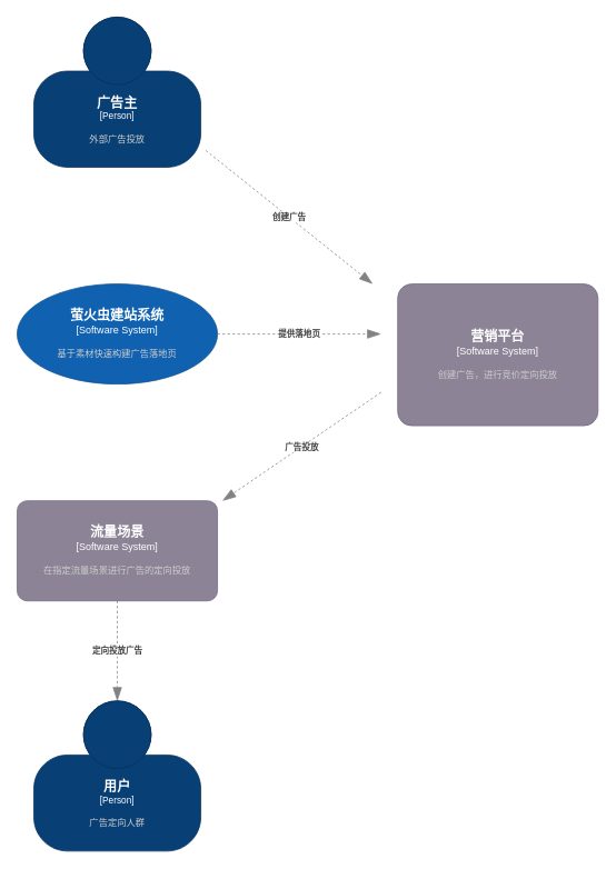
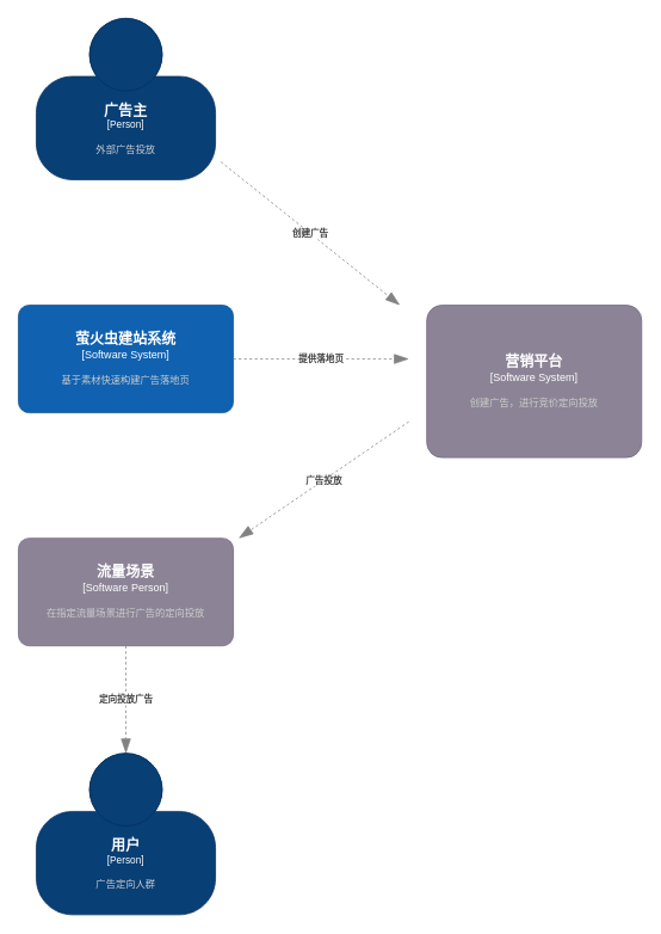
  <mxCell id="0" />
  <mxCell id="1" parent="0" />
  <mxCell id="2" value="&lt;font style=&quot;font-size: 16px&quot;&gt;&lt;b&gt;广告主&lt;/b&gt;&lt;/font&gt;&lt;div&gt;[Person]&lt;/div&gt;&lt;br&gt;&lt;div&gt;&lt;font style=&quot;font-size: 11px&quot;&gt;&lt;font color=&quot;#cccccc&quot;&gt;外部广告投放&lt;/font&gt;&lt;/div&gt;" style="html=1;fontSize=11;dashed=0;whiteSpace=wrap;fillColor=#083F75;strokeColor=#06315C;fontColor=#ffffff;shape=mxgraph.c4.person2;align=center;metaEdit=1;points=[[0.5,0,0],[1,0.5,0],[1,0.75,0],[0.75,1,0],[0.5,1,0],[0.25,1,0],[0,0.75,0],[0,0.5,0]];resizable=0;" vertex="1" parent="1"><mxGeometry x="40" y="20" width="200" height="180" as="geometry" /></mxCell>
- <mxCell id="3" value="&lt;font style=&quot;font-size: 16px&quot;&gt;&lt;b&gt;萤火虫建站系统&lt;/b&gt;&lt;/font&gt;&lt;div&gt;[Software System]&lt;/div&gt;&lt;br&gt;&lt;div&gt;&lt;font style=&quot;font-size: 11px&quot;&gt;&lt;font color=&quot;#cccccc&quot;&gt;基于素材快速构建广告落地页&lt;/font&gt;&lt;/div&gt;" style="ellipse;whiteSpace=wrap;html=1;labelBackgroundColor=none;fillColor=#1061B0;fontColor=#ffffff;align=center;arcSize=10;strokeColor=#0D5091;metaEdit=1;resizable=0;points=[[0.25,0,0],[0.5,0,0],[0.75,0,0],[1,0.25,0],[1,0.5,0],[1,0.75,0],[0.75,1,0],[0.5,1,0],[0.25,1,0],[0,0.75,0],[0,0.5,0],[0,0.25,0]];" vertex="1" parent="1"><mxGeometry x="20" y="340" width="240" height="120" as="geometry" /></mxCell>
+ <mxCell id="3" value="&lt;font style=&quot;font-size: 16px&quot;&gt;&lt;b&gt;萤火虫建站系统&lt;/b&gt;&lt;/font&gt;&lt;div&gt;[Software System]&lt;/div&gt;&lt;br&gt;&lt;div&gt;&lt;font style=&quot;font-size: 11px&quot;&gt;&lt;font color=&quot;#cccccc&quot;&gt;基于素材快速构建广告落地页&lt;/font&gt;&lt;/div&gt;" style="rounded=1;whiteSpace=wrap;html=1;labelBackgroundColor=none;fillColor=#1061B0;fontColor=#ffffff;align=center;arcSize=10;strokeColor=#0D5091;metaEdit=1;resizable=0;points=[[0.25,0,0],[0.5,0,0],[0.75,0,0],[1,0.25,0],[1,0.5,0],[1,0.75,0],[0.75,1,0],[0.5,1,0],[0.25,1,0],[0,0.75,0],[0,0.5,0],[0,0.25,0]];" vertex="1" parent="1"><mxGeometry x="20" y="340" width="240" height="120" as="geometry" /></mxCell>
  <mxCell id="4" value="&lt;font style=&quot;font-size: 16px&quot;&gt;&lt;b&gt;用户&lt;/b&gt;&lt;/font&gt;&lt;div&gt;[Person]&lt;/div&gt;&lt;br&gt;&lt;div&gt;&lt;font style=&quot;font-size: 11px&quot;&gt;&lt;font color=&quot;#cccccc&quot;&gt;广告定向人群&lt;/font&gt;&lt;/div&gt;" style="html=1;fontSize=11;dashed=0;whiteSpace=wrap;fillColor=#083F75;strokeColor=#06315C;fontColor=#ffffff;shape=mxgraph.c4.person2;align=center;metaEdit=1;points=[[0.5,0,0],[1,0.5,0],[1,0.75,0],[0.75,1,0],[0.5,1,0],[0.25,1,0],[0,0.75,0],[0,0.5,0]];resizable=0;" vertex="1" parent="1"><mxGeometry x="40" y="840" width="200" height="180" as="geometry" /></mxCell>
  <mxCell id="5" value="&lt;div style=&quot;text-align: left&quot;&gt;&lt;div style=&quot;text-align: center&quot;&gt;&lt;b&gt;提供落地页&lt;/b&gt;&lt;/div&gt;" style="endArrow=blockThin;html=1;fontSize=10;fontColor=#404040;strokeWidth=1;endFill=1;strokeColor=#828282;elbow=vertical;metaEdit=1;endSize=14;startSize=14;jumpStyle=arc;jumpSize=16;rounded=0;edgeStyle=orthogonalEdgeStyle;dashed=1;exitX=1;exitY=0.5;exitDx=0;exitDy=0;exitPerimeter=0;entryX=0;entryY=0.5;entryDx=0;entryDy=0;entryPerimeter=0;" edge="1" parent="1" source="3"><mxGeometry width="240" relative="1" as="geometry"><mxPoint x="366" y="590" as="sourcePoint" /><mxPoint x="456" y="400" as="targetPoint" /></mxGeometry></mxCell>
  <mxCell id="6" value="&lt;div style=&quot;text-align: left&quot;&gt;&lt;div style=&quot;text-align: center&quot;&gt;&lt;b&gt;创建广告&lt;/b&gt;&lt;/div&gt;" style="endArrow=blockThin;html=1;fontSize=10;fontColor=#404040;strokeWidth=1;endFill=1;strokeColor=#828282;elbow=vertical;metaEdit=1;endSize=14;startSize=14;jumpStyle=arc;jumpSize=16;rounded=0;dashed=1;" edge="1" parent="1"><mxGeometry width="240" relative="1" as="geometry"><mxPoint x="246" y="180" as="sourcePoint" /><mxPoint x="446" y="340" as="targetPoint" /></mxGeometry></mxCell>
  <mxCell id="7" value="&lt;div style=&quot;text-align: left&quot;&gt;&lt;div style=&quot;text-align: center&quot;&gt;&lt;b&gt;广告投放&lt;/b&gt;&lt;/div&gt;" style="endArrow=blockThin;html=1;fontSize=10;fontColor=#404040;strokeWidth=1;endFill=1;strokeColor=#828282;elbow=vertical;metaEdit=1;endSize=14;startSize=14;jumpStyle=arc;jumpSize=16;rounded=0;dashed=1;" edge="1" parent="1"><mxGeometry width="240" relative="1" as="geometry"><mxPoint x="456" y="470" as="sourcePoint" /><mxPoint x="266" y="600" as="targetPoint" /></mxGeometry></mxCell>
- <mxCell id="8" value="&lt;font style=&quot;font-size: 16px&quot;&gt;&lt;b&gt;流量场景&lt;/b&gt;&lt;/font&gt;&lt;div&gt;[Software System]&lt;/div&gt;&lt;br&gt;&lt;div&gt;&lt;font style=&quot;font-size: 11px&quot;&gt;&lt;font color=&quot;#cccccc&quot;&gt;在指定流量场景进行广告的定向投放&lt;/font&gt;&lt;/div&gt;" style="rounded=1;whiteSpace=wrap;html=1;labelBackgroundColor=none;fillColor=#8C8496;fontColor=#ffffff;align=center;arcSize=10;strokeColor=#736782;metaEdit=1;resizable=0;points=[[0.25,0,0],[0.5,0,0],[0.75,0,0],[1,0.25,0],[1,0.5,0],[1,0.75,0],[0.75,1,0],[0.5,1,0],[0.25,1,0],[0,0.75,0],[0,0.5,0],[0,0.25,0]];" vertex="1" parent="1"><mxGeometry x="20" y="600" width="240" height="120" as="geometry" /></mxCell>
+ <mxCell id="8" value="&lt;font style=&quot;font-size: 16px&quot;&gt;&lt;b&gt;流量场景&lt;/b&gt;&lt;/font&gt;&lt;div&gt;[Software Person]&lt;/div&gt;&lt;br&gt;&lt;div&gt;&lt;font style=&quot;font-size: 11px&quot;&gt;&lt;font color=&quot;#cccccc&quot;&gt;在指定流量场景进行广告的定向投放&lt;/font&gt;&lt;/div&gt;" style="rounded=1;whiteSpace=wrap;html=1;labelBackgroundColor=none;fillColor=#8C8496;fontColor=#ffffff;align=center;arcSize=10;strokeColor=#736782;metaEdit=1;resizable=0;points=[[0.25,0,0],[0.5,0,0],[0.75,0,0],[1,0.25,0],[1,0.5,0],[1,0.75,0],[0.75,1,0],[0.5,1,0],[0.25,1,0],[0,0.75,0],[0,0.5,0],[0,0.25,0]];" vertex="1" parent="1"><mxGeometry x="20" y="600" width="240" height="120" as="geometry" /></mxCell>
  <mxCell id="9" value="&lt;div style=&quot;text-align: left&quot;&gt;&lt;div style=&quot;text-align: center&quot;&gt;&lt;b&gt;定向投放广告&lt;/b&gt;&lt;/div&gt;" style="endArrow=blockThin;html=1;fontSize=10;fontColor=#404040;strokeWidth=1;endFill=1;strokeColor=#828282;elbow=vertical;metaEdit=1;endSize=14;startSize=14;jumpStyle=arc;jumpSize=16;rounded=0;edgeStyle=orthogonalEdgeStyle;dashed=1;exitX=0.5;exitY=1;exitDx=0;exitDy=0;exitPerimeter=0;entryX=0.5;entryY=0;entryDx=0;entryDy=0;entryPerimeter=0;" edge="1" parent="1" source="8" target="4"><mxGeometry width="240" relative="1" as="geometry"><mxPoint x="406" y="800" as="sourcePoint" /><mxPoint x="646" y="800" as="targetPoint" /></mxGeometry></mxCell>
  <mxCell id="10" value="&lt;font style=&quot;font-size: 16px&quot;&gt;&lt;b&gt;营销平台&lt;/b&gt;&lt;/font&gt;&lt;div&gt;[Software System]&lt;/div&gt;&lt;br&gt;&lt;div&gt;&lt;font style=&quot;font-size: 11px&quot;&gt;&lt;font color=&quot;#cccccc&quot;&gt;创建广告，进行竞价定向投放&lt;/font&gt;&lt;/div&gt;" style="rounded=1;whiteSpace=wrap;html=1;labelBackgroundColor=none;fillColor=#8C8496;fontColor=#ffffff;align=center;arcSize=10;strokeColor=#736782;metaEdit=1;resizable=0;points=[[0.25,0,0],[0.5,0,0],[0.75,0,0],[1,0.25,0],[1,0.5,0],[1,0.75,0],[0.75,1,0],[0.5,1,0],[0.25,1,0],[0,0.75,0],[0,0.5,0],[0,0.25,0]];" vertex="1" parent="1"><mxGeometry x="476" y="340" width="240" height="170" as="geometry" /></mxCell>
